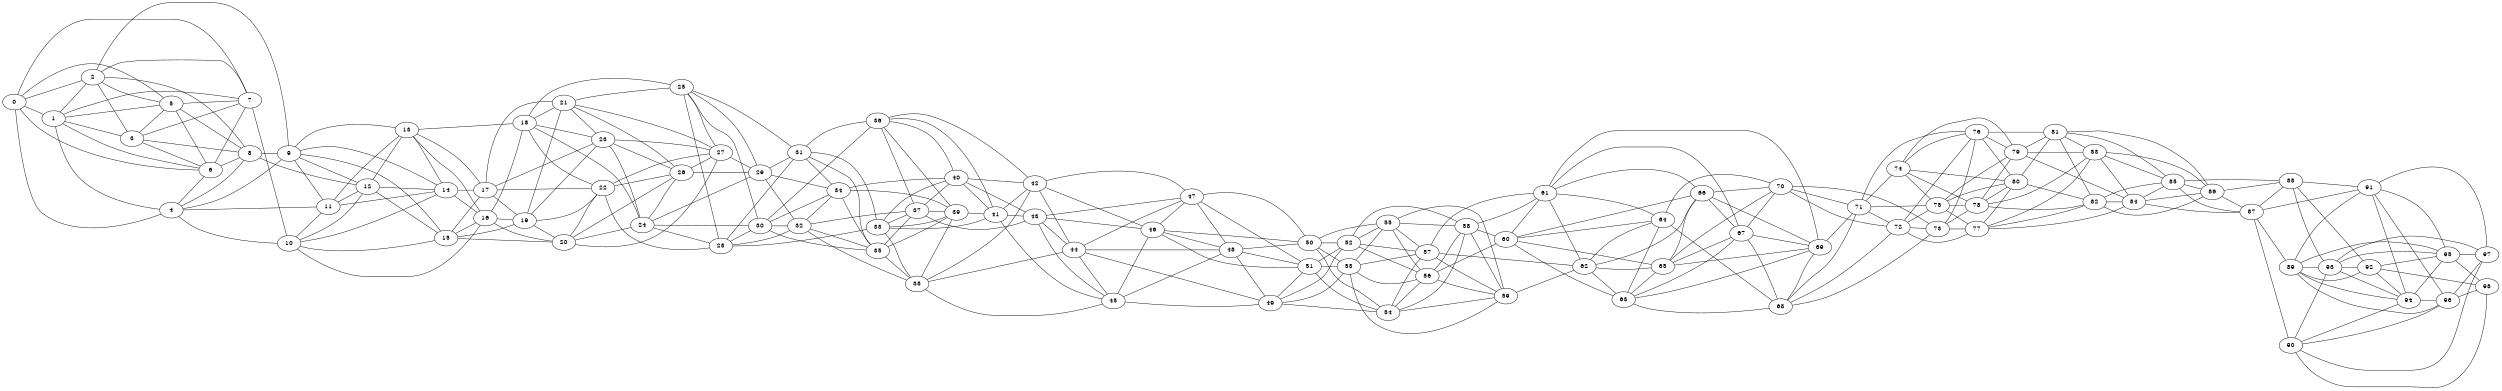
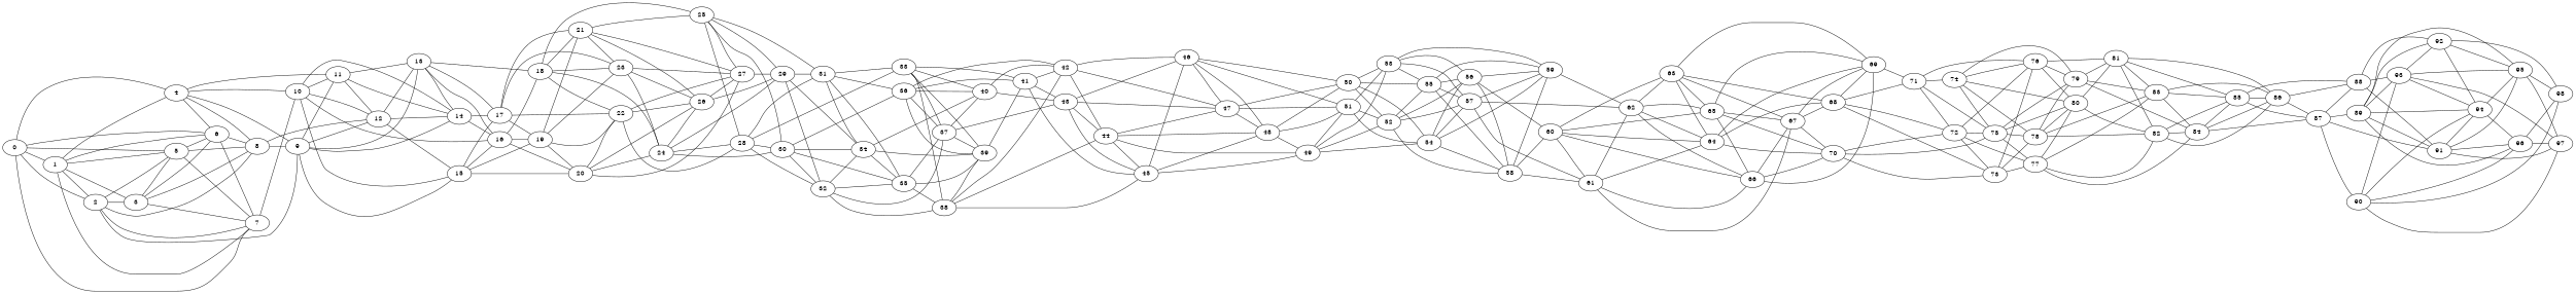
  graph {
    rankdir=LR
    0
    1
    2
    4
    5
    6
    7
    3
    8
    9
    10
    11
    12
    13
    14
    15
    16
    17
    18
    19
    20
    21
    22
    23
    24
    25
    26
    27
    28
    29
    30
    31
    32
    33
    34
    35
    36
    37
    38
    39
    40
    41
    42
    43
    44
    45
    46
    47
    48
    49
    50
    51
    52
    53
    54
    55
    56
    57
    58
    59
    60
    61
    62
    63
    64
    65
    66
    67
    68
    69
    70
    71
    72
    73
    74
    75
    76
    77
    78
    79
    80
    81
    82
    83
    84
    85
    86
    87
    88
    89
    90
    91
    92
    93
    94
    95
    96
    97
    98
    0 -- 1
    0 -- 2
    0 -- 4
    0 -- 5
    0 -- 6
    0 -- 7
    1 -- 2
    1 -- 4
    1 -- 5
    1 -- 6
    1 -- 7
    1 -- 3
    2 -- 5
    2 -- 7
    2 -- 3
    2 -- 8
    2 -- 9
    4 -- 6
    4 -- 8
    4 -- 9
    4 -- 10
    4 -- 11
    5 -- 6
    5 -- 7
    5 -- 8
    6 -- 7
    6 -- 8
    7 -- 10
    3 -- 5
    3 -- 6
    3 -- 7
    3 -- 8
    8 -- 9
    8 -- 12
    9 -- 11
    9 -- 12
    9 -- 13
    9 -- 14
    9 -- 15
    10 -- 11
    10 -- 12
    10 -- 14
    10 -- 15
    10 -- 16
    11 -- 12
    11 -- 13
    11 -- 14
    12 -- 13
    12 -- 14
    12 -- 15
    13 -- 14
    13 -- 16
    13 -- 17
    13 -- 18
    14 -- 16
    14 -- 17
    15 -- 16
    15 -- 17
    15 -- 19
    15 -- 20
    16 -- 18
    16 -- 19
    16 -- 20
    17 -- 19
    17 -- 21
    17 -- 22
    17 -- 23
    18 -- 21
    18 -- 22
    18 -- 23
    18 -- 24
    18 -- 25
    19 -- 20
    19 -- 21
    19 -- 22
    19 -- 23
    20 -- 22
    20 -- 24
    20 -- 26
    20 -- 27
    21 -- 23
    21 -- 25
    21 -- 26
    21 -- 27
    22 -- 26
    22 -- 27
    22 -- 28
    23 -- 24
    23 -- 26
    23 -- 27
    24 -- 26
    24 -- 28
    24 -- 29
    24 -- 30
    25 -- 27
    25 -- 28
    25 -- 29
    25 -- 30
    25 -- 31
    26 -- 27
    26 -- 29
    27 -- 29
    28 -- 30
    28 -- 31
    28 -- 32
    28 -- 33
    29 -- 31
    29 -- 32
    29 -- 34
    30 -- 32
    30 -- 34
    30 -- 35
    30 -- 36
    31 -- 33
    31 -- 34
    31 -- 35
    31 -- 36
    32 -- 34
    32 -- 35
    32 -- 37
    32 -- 38
    33 -- 37
    33 -- 38
    33 -- 39
    33 -- 40
    33 -- 41
    34 -- 35
    34 -- 39
    34 -- 40
    35 -- 37
    35 -- 38
    35 -- 39
    36 -- 37
    36 -- 39
    36 -- 40
    36 -- 41
    36 -- 42
    37 -- 39
    37 -- 40
    37 -- 43
    38 -- 39
    38 -- 42
    38 -- 44
    38 -- 45
    39 -- 41
-   40 -- 41
    40 -- 42
    40 -- 43
    41 -- 42
    41 -- 43
    41 -- 45
    42 -- 44
    42 -- 46
    42 -- 47
    43 -- 44
    43 -- 45
    43 -- 46
    43 -- 47
    44 -- 45
    44 -- 47
    44 -- 48
    44 -- 49
    45 -- 46
    45 -- 48
    45 -- 49
    46 -- 47
    46 -- 48
    46 -- 50
    46 -- 51
    47 -- 48
    47 -- 50
    47 -- 51
    48 -- 49
    48 -- 50
    48 -- 51
    49 -- 51
    49 -- 52
    49 -- 53
    49 -- 54
    50 -- 52
    50 -- 53
    50 -- 54
    50 -- 55
    51 -- 52
    51 -- 53
    51 -- 54
    52 -- 55
    52 -- 56
    52 -- 57
    52 -- 58
    53 -- 55
    53 -- 56
    53 -- 57
    53 -- 59
    54 -- 56
    54 -- 57
    54 -- 58
    54 -- 59
    55 -- 56
    55 -- 57
    55 -- 58
    55 -- 59
    56 -- 58
    56 -- 59
    56 -- 60
    57 -- 59
    57 -- 61
    57 -- 62
    58 -- 59
    58 -- 60
    58 -- 61
    59 -- 62
    60 -- 61
    60 -- 63
    60 -- 64
    60 -- 65
    60 -- 66
    61 -- 62
    61 -- 64
    61 -- 66
    61 -- 67
    62 -- 63
    62 -- 64
    62 -- 65
    62 -- 66
    63 -- 64
    63 -- 65
    63 -- 67
    63 -- 68
    63 -- 69
    64 -- 68
-   61 -- 69
+   64 -- 69
    64 -- 70
    65 -- 66
    65 -- 67
    65 -- 69
    65 -- 70
    66 -- 67
    66 -- 69
    66 -- 70
    67 -- 68
    67 -- 69
    67 -- 70
    68 -- 69
    68 -- 71
    68 -- 72
    68 -- 73
    69 -- 71
-   70 -- 71
+   70 -- 75
    70 -- 72
    70 -- 73
    71 -- 72
    71 -- 74
    71 -- 75
    71 -- 76
    72 -- 73
    72 -- 75
    72 -- 76
    72 -- 77
    73 -- 76
    73 -- 77
    73 -- 78
    74 -- 75
    74 -- 76
    74 -- 78
    74 -- 79
    74 -- 80
    75 -- 77
    75 -- 78
    75 -- 79
    75 -- 80
    76 -- 79
    76 -- 80
    76 -- 81
    77 -- 80
    77 -- 82
    77 -- 83
    77 -- 84
    78 -- 79
    78 -- 80
    78 -- 82
    78 -- 83
    79 -- 81
    79 -- 83
    79 -- 84
    80 -- 81
    80 -- 82
    81 -- 82
    81 -- 83
    81 -- 85
    81 -- 86
    82 -- 84
    82 -- 85
    82 -- 86
    83 -- 84
    83 -- 85
    83 -- 86
    84 -- 85
    84 -- 86
    84 -- 87
    85 -- 86
    85 -- 87
    85 -- 88
    86 -- 87
    86 -- 88
    87 -- 88
    87 -- 89
    87 -- 90
    87 -- 91
    88 -- 91
    88 -- 92
    88 -- 93
    89 -- 91
    89 -- 92
    89 -- 93
    89 -- 94
    89 -- 95
    89 -- 96
    90 -- 93
    90 -- 94
    90 -- 96
    90 -- 97
    90 -- 98
    91 -- 94
    91 -- 95
    91 -- 96
    91 -- 97
    92 -- 94
    92 -- 95
    92 -- 98
    93 -- 92
    93 -- 94
    93 -- 95
    93 -- 97
    94 -- 95
    94 -- 96
    95 -- 97
    95 -- 98
    96 -- 97
    96 -- 98
  }
